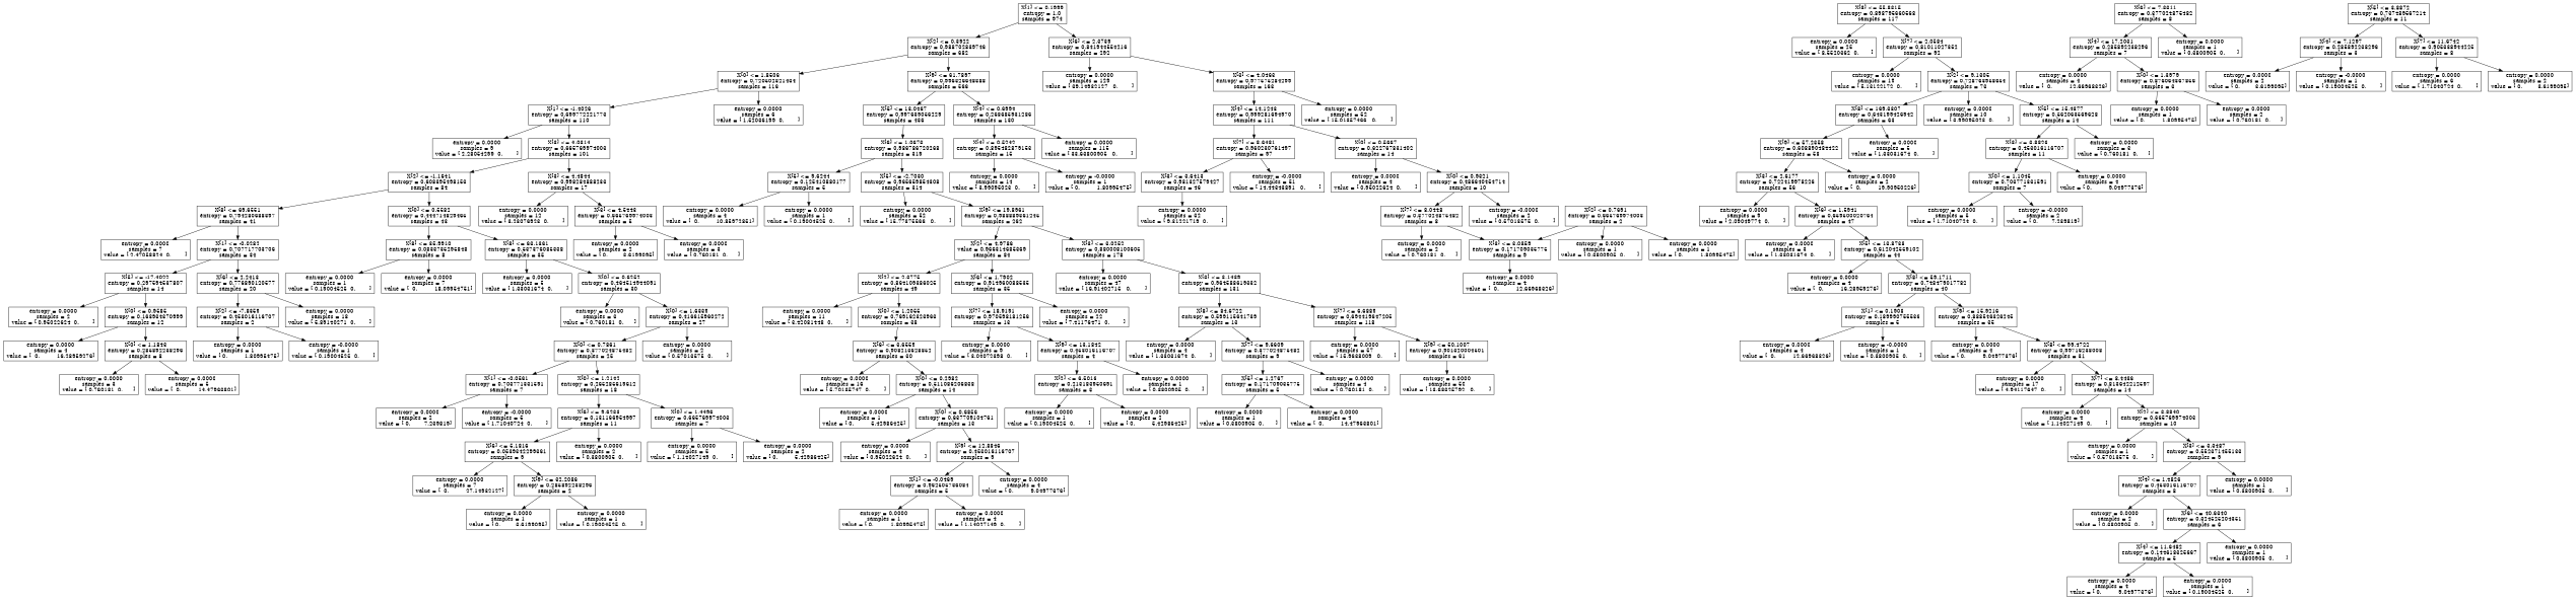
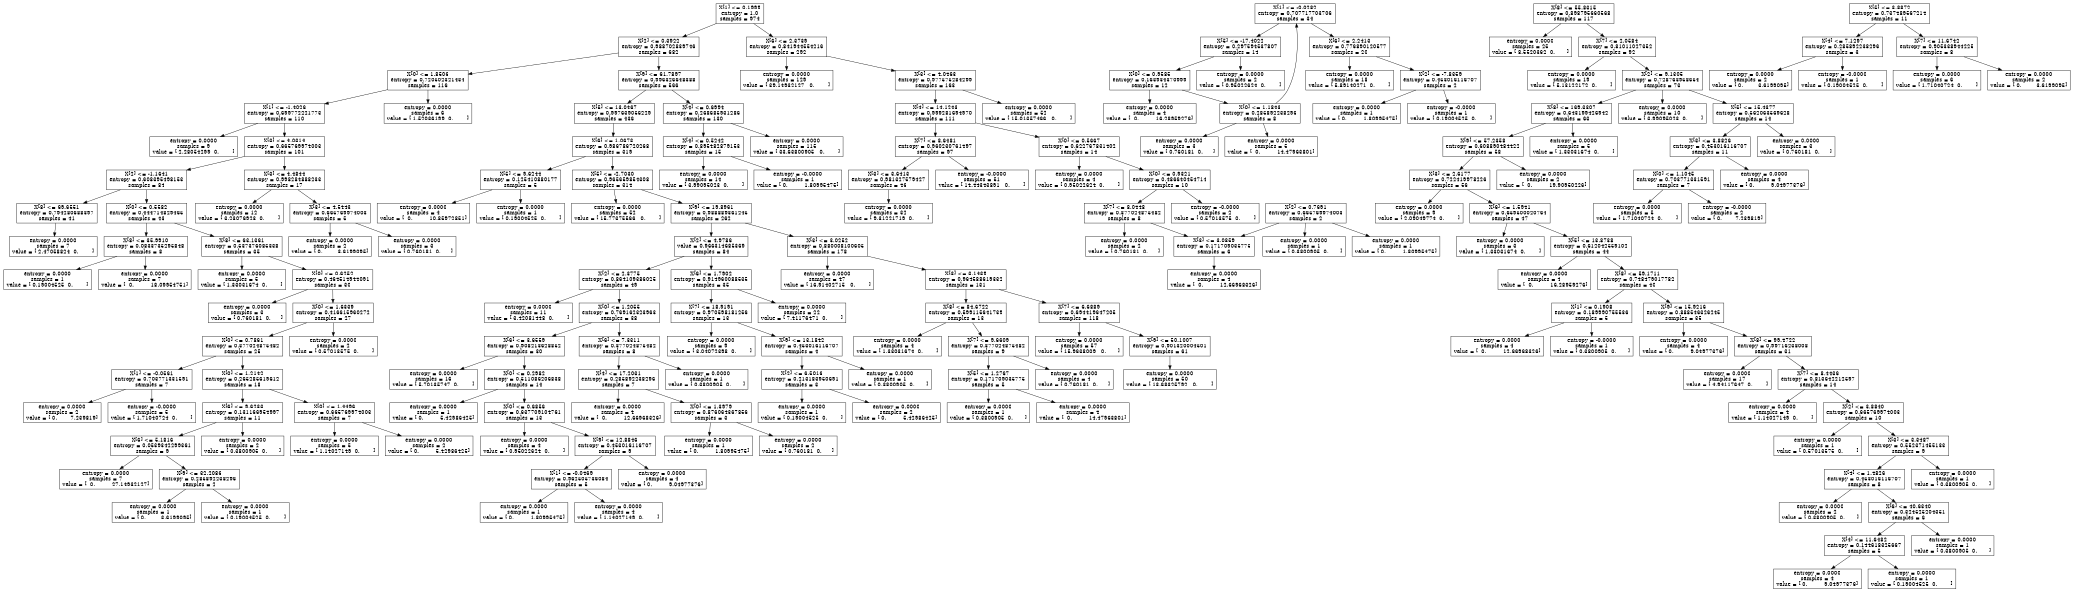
  digraph {
    node [shape=box]
    n1 [label="X[1] <= 0.1999\nentropy = 1.0\nsamples = 974"]
    n2 [label="X[2] <= 0.3922\nentropy = 0.988702839746\nsamples = 682"]
    n3 [label="X[6] <= 2.3739\nentropy = 0.841944554216\nsamples = 292"]
    n4 [label="X[0] <= 1.8506\nentropy = 0.720502321434\nsamples = 116"]
    n5 [label="X[9] <= 61.7897\nentropy = 0.996326648388\nsamples = 566"]
    n6 [label="entropy = 0.0000\nsamples = 129\nvalue = [ 39.14932127   0.        ]"]
    n7 [label="X[3] <= 4.0463\nentropy = 0.977575284299\nsamples = 163"]
    n8 [label="X[1] <= -1.4026\nentropy = 0.699772221773\nsamples = 110"]
    n9 [label="entropy = 0.0000\nsamples = 6\nvalue = [ 1.52036199  0.        ]"]
    n10 [label="X[5] <= 13.0467\nentropy = 0.997639056229\nsamples = 436"]
    n11 [label="X[4] <= 0.6994\nentropy = 0.268685931286\nsamples = 130"]
    n12 [label="entropy = 0.0000\nsamples = 9\nvalue = [ 2.28054299  0.        ]"]
    n13 [label="X[3] <= 4.0314\nentropy = 0.665769974003\nsamples = 101"]
    n14 [label="X[2] <= -1.1641\nentropy = 0.608395498153\nsamples = 84"]
    n15 [label="X[3] <= 4.4844\nentropy = 0.998284888233\nsamples = 17"]
    n16 [label="X[8] <= 69.6551\nentropy = 0.794280688397\nsamples = 41"]
    n17 [label="X[0] <= 0.5582\nentropy = 0.444714829465\nsamples = 43"]
    n18 [label="entropy = 0.0000\nsamples = 12\nvalue = [ 3.23076923  0.        ]"]
    n19 [label="X[3] <= 4.5443\nentropy = 0.665769974003\nsamples = 5"]
    n20 [label="entropy = 0.0000\nsamples = 7\nvalue = [ 2.47058824  0.        ]"]
    n21 [label="X[1] <= -0.0282\nentropy = 0.707717703706\nsamples = 34"]
    n22 [label="X[8] <= 35.9910\nentropy = 0.0833735295848\nsamples = 8"]
    n23 [label="X[8] <= 63.1361\nentropy = 0.537376085338\nsamples = 35"]
    n24 [label="X[5] <= -17.4022\nentropy = 0.297594537807\nsamples = 14"]
    n25 [label="X[6] <= 2.2413\nentropy = 0.776890120577\nsamples = 20"]
    n26 [label="entropy = 0.0000\nsamples = 2\nvalue = [ 0.95022624  0.        ]"]
    n27 [label="X[0] <= 0.9585\nentropy = 0.163934370999\nsamples = 12"]
    n28 [label="X[2] <= -7.8359\nentropy = 0.453016116707\nsamples = 2"]
    n29 [label="entropy = 0.0000\nsamples = 18\nvalue = [ 5.89140271  0.        ]"]
    n30 [label="entropy = 0.0000\nsamples = 4\nvalue = [  0.          16.28959276]"]
    n31 [label="X[0] <= 1.1843\nentropy = 0.285892238296\nsamples = 8"]
    n32 [label="entropy = 0.0000\nsamples = 3\nvalue = [ 0.760181  0.      ]"]
    n33 [label="entropy = 0.0000\nsamples = 5\nvalue = [  0.          14.47963801]"]
    n34 [label="entropy = 0.0000\nsamples = 1\nvalue = [ 0.          1.80995475]"]
    n35 [label="entropy = -0.0000\nsamples = 1\nvalue = [ 0.19004525  0.        ]"]
    n36 [label="entropy = 0.0000\nsamples = 1\nvalue = [ 0.19004525  0.        ]"]
    n37 [label="entropy = 0.0000\nsamples = 7\nvalue = [  0.          18.09954751]"]
    n38 [label="entropy = 0.0000\nsamples = 5\nvalue = [ 1.33031674  0.        ]"]
    n39 [label="X[0] <= 0.6252\nentropy = 0.464514944091\nsamples = 30"]
    n40 [label="entropy = 0.0000\nsamples = 3\nvalue = [ 0.760181  0.      ]"]
    n41 [label="X[0] <= 1.6339\nentropy = 0.416615960272\nsamples = 27"]
    n42 [label="X[0] <= 0.7861\nentropy = 0.377024875482\nsamples = 25"]
    n43 [label="entropy = 0.0000\nsamples = 2\nvalue = [ 0.57013575  0.        ]"]
    n44 [label="X[1] <= -0.0561\nentropy = 0.703771331591\nsamples = 7"]
    n45 [label="X[0] <= 1.2142\nentropy = 0.265285619612\nsamples = 18"]
    n46 [label="entropy = 0.0000\nsamples = 2\nvalue = [ 0.        7.239819]"]
    n47 [label="entropy = -0.0000\nsamples = 5\nvalue = [ 1.71040724  0.        ]"]
    n48 [label="X[6] <= 9.6233\nentropy = 0.131166954997\nsamples = 11"]
    n49 [label="X[0] <= 1.4496\nentropy = 0.665769974003\nsamples = 7"]
    n50 [label="X[6] <= 5.1816\nentropy = 0.0539342299361\nsamples = 9"]
    n51 [label="entropy = 0.0000\nsamples = 2\nvalue = [ 0.3800905  0.       ]"]
    n52 [label="entropy = 0.0000\nsamples = 5\nvalue = [ 1.14027149  0.        ]"]
    n53 [label="entropy = 0.0000\nsamples = 2\nvalue = [ 0.          5.42986425]"]
    n54 [label="entropy = 0.0000\nsamples = 7\nvalue = [  0.          27.14932127]"]
    n55 [label="X[9] <= 32.2086\nentropy = 0.285892238296\nsamples = 2"]
    n56 [label="entropy = 0.0000\nsamples = 1\nvalue = [ 0.         3.6199095]"]
    n57 [label="entropy = 0.0000\nsamples = 1\nvalue = [ 0.19004525  0.        ]"]
    n58 [label="entropy = 0.0000\nsamples = 2\nvalue = [ 0.         3.6199095]"]
    n59 [label="entropy = 0.0000\nsamples = 3\nvalue = [ 0.760181  0.      ]"]
    n60 [label="X[6] <= 1.0673\nentropy = 0.986786720268\nsamples = 319"]
    n61 [label="X[4] <= 0.5242\nentropy = 0.895482879153\nsamples = 15"]
    n62 [label="entropy = 0.0000\nsamples = 115\nvalue = [ 33.63800905   0.        ]"]
    n63 [label="X[5] <= 9.6244\nentropy = 0.125410880177\nsamples = 5"]
    n64 [label="X[5] <= -2.7030\nentropy = 0.965659854308\nsamples = 314"]
    n65 [label="X[8] <= 55.8315\nentropy = 0.898795660568\nsamples = 117"]
    n66 [label="entropy = 0.0000\nsamples = 25\nvalue = [ 8.5520362  0.       ]"]
    n67 [label="X[7] <= 2.0584\nentropy = 0.81011027352\nsamples = 92"]
    n68 [label="entropy = 0.0000\nsamples = 4\nvalue = [  0.          10.85972851]"]
    n69 [label="entropy = 0.0000\nsamples = 1\nvalue = [ 0.19004525  0.        ]"]
    n70 [label="entropy = 0.0000\nsamples = 52\nvalue = [ 15.77375566   0.        ]"]
    n71 [label="X[9] <= 19.8961\nentropy = 0.988889361245\nsamples = 262"]
    n72 [label="X[2] <= 4.9786\nvalue = 0.966314685369\nsamples = 84"]
    n73 [label="X[3] <= 3.0252\nentropy = 0.880008100605\nsamples = 178"]
    n74 [label="X[2] <= 2.3775\nentropy = 0.864109386025\nsamples = 49"]
    n75 [label="X[6] <= 1.7902\nentropy = 0.914960088535\nsamples = 35"]
    n76 [label="entropy = 0.0000\nsamples = 47\nvalue = [ 16.91402715   0.        ]"]
    n77 [label="X[3] <= 3.1439\nentropy = 0.964588619332\nsamples = 131"]
    n78 [label="entropy = 0.0000\nsamples = 11\nvalue = [ 3.42081448  0.        ]"]
    n79 [label="X[0] <= 1.2055\nentropy = 0.769162323963\nsamples = 38"]
    n80 [label="X[7] <= 18.9191\nentropy = 0.970598181256\nsamples = 13"]
    n81 [label="entropy = 0.0000\nsamples = 22\nvalue = [ 7.41176471  0.        ]"]
    n82 [label="X[6] <= 3.6559\nentropy = 0.908213628852\nsamples = 30"]
    n83 [label="X[6] <= 7.3311\nentropy = 0.377024875482\nsamples = 8"]
    n84 [label="entropy = 0.0000\nsamples = 16\nvalue = [ 5.70135747  0.        ]"]
    n85 [label="X[0] <= 0.2982\nentropy = 0.511086206838\nsamples = 14"]
    n86 [label="X[4] <= 17.2031\nentropy = 0.285892238296\nsamples = 7"]
    n87 [label="entropy = 0.0000\nsamples = 1\nvalue = [ 0.3800905  0.       ]"]
    n88 [label="entropy = 0.0000\nsamples = 1\nvalue = [ 0.          5.42986425]"]
    n89 [label="X[0] <= 0.6856\nentropy = 0.637709104761\nsamples = 13"]
    n90 [label="entropy = 0.0000\nsamples = 4\nvalue = [ 0.95022624  0.        ]"]
    n91 [label="X[9] <= 12.8846\nentropy = 0.453016116707\nsamples = 9"]
    n92 [label="X[1] <= -0.0469\nentropy = 0.962505736084\nsamples = 5"]
    n93 [label="entropy = 0.0000\nsamples = 4\nvalue = [ 0.          9.04977376]"]
    n94 [label="entropy = 0.0000\nsamples = 1\nvalue = [ 0.          1.80995475]"]
    n95 [label="entropy = 0.0000\nsamples = 4\nvalue = [ 1.14027149  0.        ]"]
    n96 [label="entropy = 0.0000\nsamples = 4\nvalue = [  0.          12.66968326]"]
    n97 [label="X[0] <= 1.3979\nentropy = 0.876064367856\nsamples = 3"]
    n98 [label="entropy = 0.0000\nsamples = 1\nvalue = [ 0.          1.80995475]"]
    n99 [label="entropy = 0.0000\nsamples = 2\nvalue = [ 0.760181  0.      ]"]
    n100 [label="entropy = 0.0000\nsamples = 9\nvalue = [ 3.04072398  0.        ]"]
    n101 [label="X[9] <= 13.1842\nentropy = 0.453016116707\nsamples = 4"]
    n102 [label="X[2] <= 6.5016\nentropy = 0.213183950691\nsamples = 3"]
    n103 [label="entropy = 0.0000\nsamples = 1\nvalue = [ 0.3800905  0.       ]"]
    n104 [label="entropy = 0.0000\nsamples = 1\nvalue = [ 0.19004525  0.        ]"]
    n105 [label="entropy = 0.0000\nsamples = 2\nvalue = [ 0.          5.42986425]"]
    n106 [label="X[8] <= 84.6722\nentropy = 0.599115641739\nsamples = 13"]
    n107 [label="X[7] <= 6.6889\nentropy = 0.694419647205\nsamples = 118"]
    n108 [label="entropy = 0.0000\nsamples = 4\nvalue = [ 1.33031674  0.        ]"]
    n109 [label="X[7] <= 9.6609\nentropy = 0.377024875482\nsamples = 9"]
    n110 [label="entropy = 0.0000\nsamples = 57\nvalue = [ 15.9638009   0.       ]"]
    n111 [label="X[9] <= 50.1007\nentropy = 0.901320004501\nsamples = 61"]
    n112 [label="X[5] <= 1.2767\nentropy = 0.171709035775\nsamples = 5"]
    n113 [label="entropy = 0.0000\nsamples = 4\nvalue = [ 0.760181  0.      ]"]
    n114 [label="entropy = 0.0000\nsamples = 1\nvalue = [ 0.3800905  0.       ]"]
    n115 [label="entropy = 0.0000\nsamples = 4\nvalue = [  0.          14.47963801]"]
    n116 [label="entropy = 0.0000\nsamples = 50\nvalue = [ 13.68325792   0.        ]"]
    n117 [label="X[5] <= 3.8872\nentropy = 0.737489567214\nsamples = 11"]
    n118 [label="X[4] <= 7.1297\nentropy = 0.285892238296\nsamples = 3"]
    n119 [label="X[7] <= 11.6742\nentropy = 0.905338944225\nsamples = 8"]
    n120 [label="entropy = 0.0000\nsamples = 2\nvalue = [ 0.         3.6199095]"]
    n121 [label="entropy = -0.0000\nsamples = 1\nvalue = [ 0.19004525  0.        ]"]
    n122 [label="entropy = 0.0000\nsamples = 6\nvalue = [ 1.71040724  0.        ]"]
    n123 [label="entropy = 0.0000\nsamples = 2\nvalue = [ 0.         3.6199095]"]
    n124 [label="entropy = 0.0000\nsamples = 19\nvalue = [ 5.13122172  0.        ]"]
    n125 [label="X[2] <= 9.1305\nentropy = 0.728763958654\nsamples = 73"]
    n126 [label="X[8] <= 169.3307\nentropy = 0.643199426942\nsamples = 63"]
    n127 [label="entropy = 0.0000\nsamples = 10\nvalue = [ 3.99095023  0.        ]"]
    n128 [label="X[5] <= 15.4377\nentropy = 0.562063569628\nsamples = 14"]
    n129 [label="X[9] <= 57.2358\nentropy = 0.608890484422\nsamples = 58"]
    n130 [label="entropy = 0.0000\nsamples = 5\nvalue = [ 1.33031674  0.        ]"]
    n131 [label="X[3] <= 2.6177\nentropy = 0.722419978226\nsamples = 56"]
    n132 [label="entropy = 0.0000\nsamples = 2\nvalue = [  0.          19.90950226]"]
    n133 [label="entropy = 0.0000\nsamples = 9\nvalue = [ 2.09049774  0.        ]"]
    n134 [label="X[6] <= 1.5941\nentropy = 0.659500020764\nsamples = 47"]
    n135 [label="entropy = 0.0000\nsamples = 3\nvalue = [ 1.33031674  0.        ]"]
    n136 [label="X[5] <= 13.8738\nentropy = 0.612042559102\nsamples = 44"]
    n137 [label="entropy = 0.0000\nsamples = 4\nvalue = [  0.          16.28959276]"]
    n138 [label="X[8] <= 59.1711\nentropy = 0.748479017782\nsamples = 40"]
    n139 [label="X[1] <= 0.1908\nentropy = 0.189990755536\nsamples = 5"]
    n140 [label="X[9] <= 15.9216\nentropy = 0.888546326245\nsamples = 35"]
    n141 [label="entropy = 0.0000\nsamples = 4\nvalue = [  0.          12.66968326]"]
    n142 [label="entropy = -0.0000\nsamples = 1\nvalue = [ 0.3800905  0.       ]"]
    n143 [label="entropy = 0.0000\nsamples = 4\nvalue = [ 0.          9.04977376]"]
    n144 [label="X[8] <= 99.4722\nentropy = 0.99716238008\nsamples = 31"]
    n145 [label="entropy = 0.0000\nsamples = 17\nvalue = [ 4.94117647  0.        ]"]
    n146 [label="X[7] <= 8.4436\nentropy = 0.813642212597\nsamples = 14"]
    n147 [label="entropy = 0.0000\nsamples = 4\nvalue = [ 1.14027149  0.        ]"]
    n148 [label="X[2] <= 3.8840\nentropy = 0.665769974003\nsamples = 10"]
    n149 [label="entropy = 0.0000\nsamples = 1\nvalue = [ 0.57013575  0.        ]"]
    n150 [label="X[3] <= 3.3487\nentropy = 0.552371455133\nsamples = 9"]
    n151 [label="X[4] <= 1.4826\nentropy = 0.453016116707\nsamples = 8"]
    n152 [label="entropy = 0.0000\nsamples = 1\nvalue = [ 0.3800905  0.       ]"]
    n153 [label="entropy = 0.0000\nsamples = 2\nvalue = [ 0.3800905  0.       ]"]
    n154 [label="X[6] <= 40.6340\nentropy = 0.324525204351\nsamples = 6"]
    n155 [label="X[4] <= 11.6482\nentropy = 0.144618325667\nsamples = 5"]
    n156 [label="entropy = 0.0000\nsamples = 1\nvalue = [ 0.3800905  0.       ]"]
    n157 [label="entropy = 0.0000\nsamples = 4\nvalue = [ 0.          9.04977376]"]
    n158 [label="entropy = 0.0000\nsamples = 1\nvalue = [ 0.19004525  0.        ]"]
    n159 [label="entropy = 0.0000\nsamples = 14\nvalue = [ 3.99095023  0.        ]"]
    n160 [label="entropy = -0.0000\nsamples = 1\nvalue = [ 0.          1.80995475]"]
    n161 [label="X[4] <= 14.1243\nentropy = 0.999281694970\nsamples = 111"]
    n162 [label="entropy = 0.0000\nsamples = 52\nvalue = [ 15.01357466   0.        ]"]
    n163 [label="X[7] <= 8.6481\nentropy = 0.960230761497\nsamples = 97"]
    n164 [label="X[0] <= 0.5667\nentropy = 0.622767831402\nsamples = 14"]
    n165 [label="X[3] <= 3.6413\nentropy = 0.981327579427\nsamples = 46"]
    n166 [label="entropy = -0.0000\nsamples = 51\nvalue = [ 14.44343891   0.        ]"]
    n167 [label="entropy = 0.0000\nsamples = 4\nvalue = [ 0.95022624  0.        ]"]
    n168 [label="X[0] <= 0.9321\nentropy = 0.486640454714\nsamples = 10"]
    n169 [label="entropy = 0.0000\nsamples = 32\nvalue = [ 9.31221719  0.        ]"]
    n170 [label="X[3] <= 3.8826\nentropy = 0.453016116707\nsamples = 11"]
    n171 [label="entropy = 0.0000\nsamples = 3\nvalue = [ 0.760181  0.      ]"]
    n172 [label="X[0] <= 1.1045\nentropy = 0.703771331591\nsamples = 7"]
    n173 [label="entropy = 0.0000\nsamples = 4\nvalue = [ 0.          9.04977376]"]
    n174 [label="entropy = 0.0000\nsamples = 5\nvalue = [ 1.71040724  0.        ]"]
    n175 [label="entropy = -0.0000\nsamples = 2\nvalue = [ 0.        7.239819]"]
    n176 [label="X[7] <= 8.0448\nentropy = 0.377024875482\nsamples = 8"]
    n177 [label="entropy = -0.0000\nsamples = 2\nvalue = [ 0.57013575  0.        ]"]
    n178 [label="entropy = 0.0000\nsamples = 2\nvalue = [ 0.760181  0.      ]"]
-   n179 [label="X[3] <= 3.0859\nentropy = 0.171709035775\nsamples = 9"]
+   n179 [label="X[3] <= 3.0859\nentropy = 0.171709035775\nsamples = 6"]
    n180 [label="entropy = 0.0000\nsamples = 4\nvalue = [  0.          12.66968326]"]
    n181 [label="X[2] <= 0.7691\nentropy = 0.665769974003\nsamples = 2"]
    n182 [label="entropy = 0.0000\nsamples = 1\nvalue = [ 0.3800905  0.       ]"]
    n183 [label="entropy = 0.0000\nsamples = 1\nvalue = [ 0.          1.80995475]"]
    n1 -> n2
    n1 -> n3
    n2 -> n4
    n2 -> n5
    n3 -> n6
    n3 -> n7
    n4 -> n8
    n4 -> n9
    n5 -> n10
    n5 -> n11
    n7 -> n161
    n7 -> n162
    n8 -> n12
    n8 -> n13
    n10 -> n60
    n11 -> n61
    n11 -> n62
    n13 -> n14
    n13 -> n15
    n14 -> n16
    n14 -> n17
    n15 -> n18
    n15 -> n19
    n16 -> n20
-   n16 -> n21
+   n31 -> n21
    n17 -> n22
    n17 -> n23
    n19 -> n58
    n19 -> n59
    n21 -> n24
    n21 -> n25
    n22 -> n36
    n22 -> n37
    n23 -> n38
    n23 -> n39
    n24 -> n26
    n24 -> n27
    n25 -> n28
    n25 -> n29
    n27 -> n30
    n27 -> n31
    n28 -> n34
    n28 -> n35
    n31 -> n32
    n31 -> n33
    n39 -> n40
    n39 -> n41
    n41 -> n42
    n41 -> n43
    n42 -> n44
    n42 -> n45
    n44 -> n46
    n44 -> n47
    n45 -> n48
    n45 -> n49
    n48 -> n50
    n48 -> n51
    n49 -> n52
    n49 -> n53
    n50 -> n54
    n50 -> n55
    n55 -> n56
    n55 -> n57
    n60 -> n63
    n60 -> n64
    n61 -> n159
    n61 -> n160
    n63 -> n68
    n63 -> n69
    n64 -> n70
    n64 -> n71
    n65 -> n66
    n65 -> n67
    n67 -> n124
    n67 -> n125
    n71 -> n72
    n71 -> n73
    n72 -> n74
    n72 -> n75
    n73 -> n76
    n73 -> n77
    n74 -> n78
    n74 -> n79
    n75 -> n80
    n75 -> n81
    n77 -> n106
    n77 -> n107
    n79 -> n82
+   n79 -> n83
    n80 -> n100
    n80 -> n101
    n82 -> n84
    n82 -> n85
    n83 -> n86
    n83 -> n87
    n85 -> n88
    n85 -> n89
    n86 -> n96
    n86 -> n97
    n89 -> n90
    n89 -> n91
    n91 -> n92
    n91 -> n93
    n92 -> n94
    n92 -> n95
    n97 -> n98
    n97 -> n99
    n101 -> n102
    n101 -> n103
    n102 -> n104
    n102 -> n105
    n106 -> n108
    n106 -> n109
    n107 -> n110
    n107 -> n111
    n109 -> n112
    n109 -> n113
    n111 -> n116
    n112 -> n114
    n112 -> n115
    n117 -> n118
    n117 -> n119
    n118 -> n120
    n118 -> n121
    n119 -> n122
    n119 -> n123
    n125 -> n126
    n125 -> n127
    n125 -> n128
    n126 -> n129
    n126 -> n130
    n128 -> n170
    n128 -> n171
    n129 -> n131
    n129 -> n132
    n131 -> n133
    n131 -> n134
    n134 -> n135
    n134 -> n136
    n136 -> n137
    n136 -> n138
    n138 -> n139
    n138 -> n140
    n139 -> n141
    n139 -> n142
    n140 -> n143
    n140 -> n144
    n144 -> n145
    n144 -> n146
    n146 -> n147
    n146 -> n148
    n148 -> n149
    n148 -> n150
    n150 -> n151
    n150 -> n152
    n151 -> n153
    n151 -> n154
    n154 -> n155
    n154 -> n156
    n155 -> n157
    n155 -> n158
    n161 -> n163
    n161 -> n164
    n163 -> n165
    n163 -> n166
    n164 -> n167
    n164 -> n168
    n165 -> n169
    n168 -> n176
    n168 -> n177
    n170 -> n172
    n170 -> n173
    n172 -> n174
    n172 -> n175
    n176 -> n178
    n176 -> n179
    n179 -> n180
    n181 -> n179
    n181 -> n182
    n181 -> n183
  }
